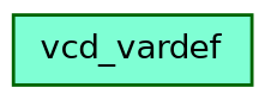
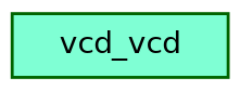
  digraph {
    rankdir=LR
-   n1 [color=darkgreen fillcolor=aquamarine fontname=Helvetica fontsize=10 height=0.2 label=vcd_vardef shape=record style=filled width=0.4]
+   n1 [color=darkgreen fillcolor=aquamarine fontname=Helvetica fontsize=10 height=0.2 label=vcd_vcd shape=record style=filled width=0.4]
  }
